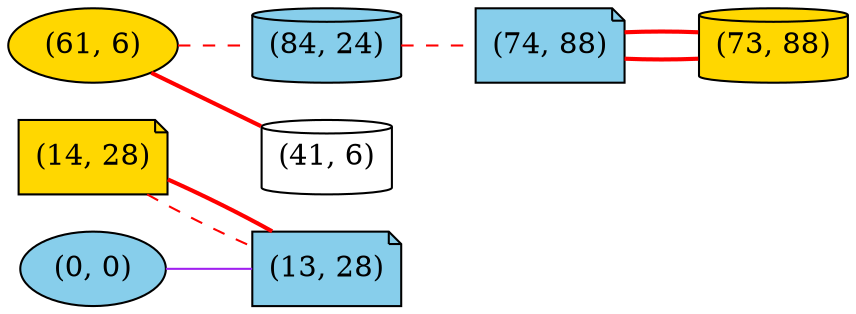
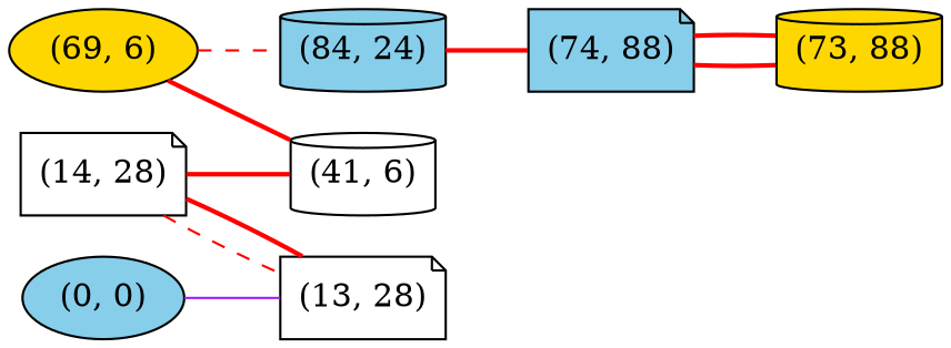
  graph {
    rankdir=LR
    node [fillcolor=skyblue shape=cylinder style=filled]
    edge [color=red style=bold weight=1]
-   "(61, 6)" [fillcolor=gold shape=ellipse]
+   "(61, 6)" [fillcolor=gold shape=ellipse label="(69, 6)"]
    "(84, 24)"
    n3 [fillcolor=white label="(41, 6)"]
    "(74, 88)" [shape=note]
-   "(14, 28)" [fillcolor=gold shape=note]
-   "(13, 28)" [shape=note]
+   "(14, 28)" [fillcolor=white shape=note]
+   "(13, 28)" [fillcolor=white shape=note]
    "(0, 0)" [shape=ellipse]
    "(73, 88)" [fillcolor=gold]
    "(61, 6)" -- "(84, 24)" [style=dashed]
    "(61, 6)" -- n3
-   "(84, 24)" -- "(74, 88)" [style=dashed]
+   "(84, 24)" -- "(74, 88)"
    "(74, 88)" -- "(73, 88)"
    "(74, 88)" -- "(73, 88)"
+   "(14, 28)" -- n3
    "(14, 28)" -- "(13, 28)" [style=dashed]
    "(14, 28)" -- "(13, 28)"
    "(0, 0)" -- "(13, 28)" [color=purple style=solid weight=4]
  }
